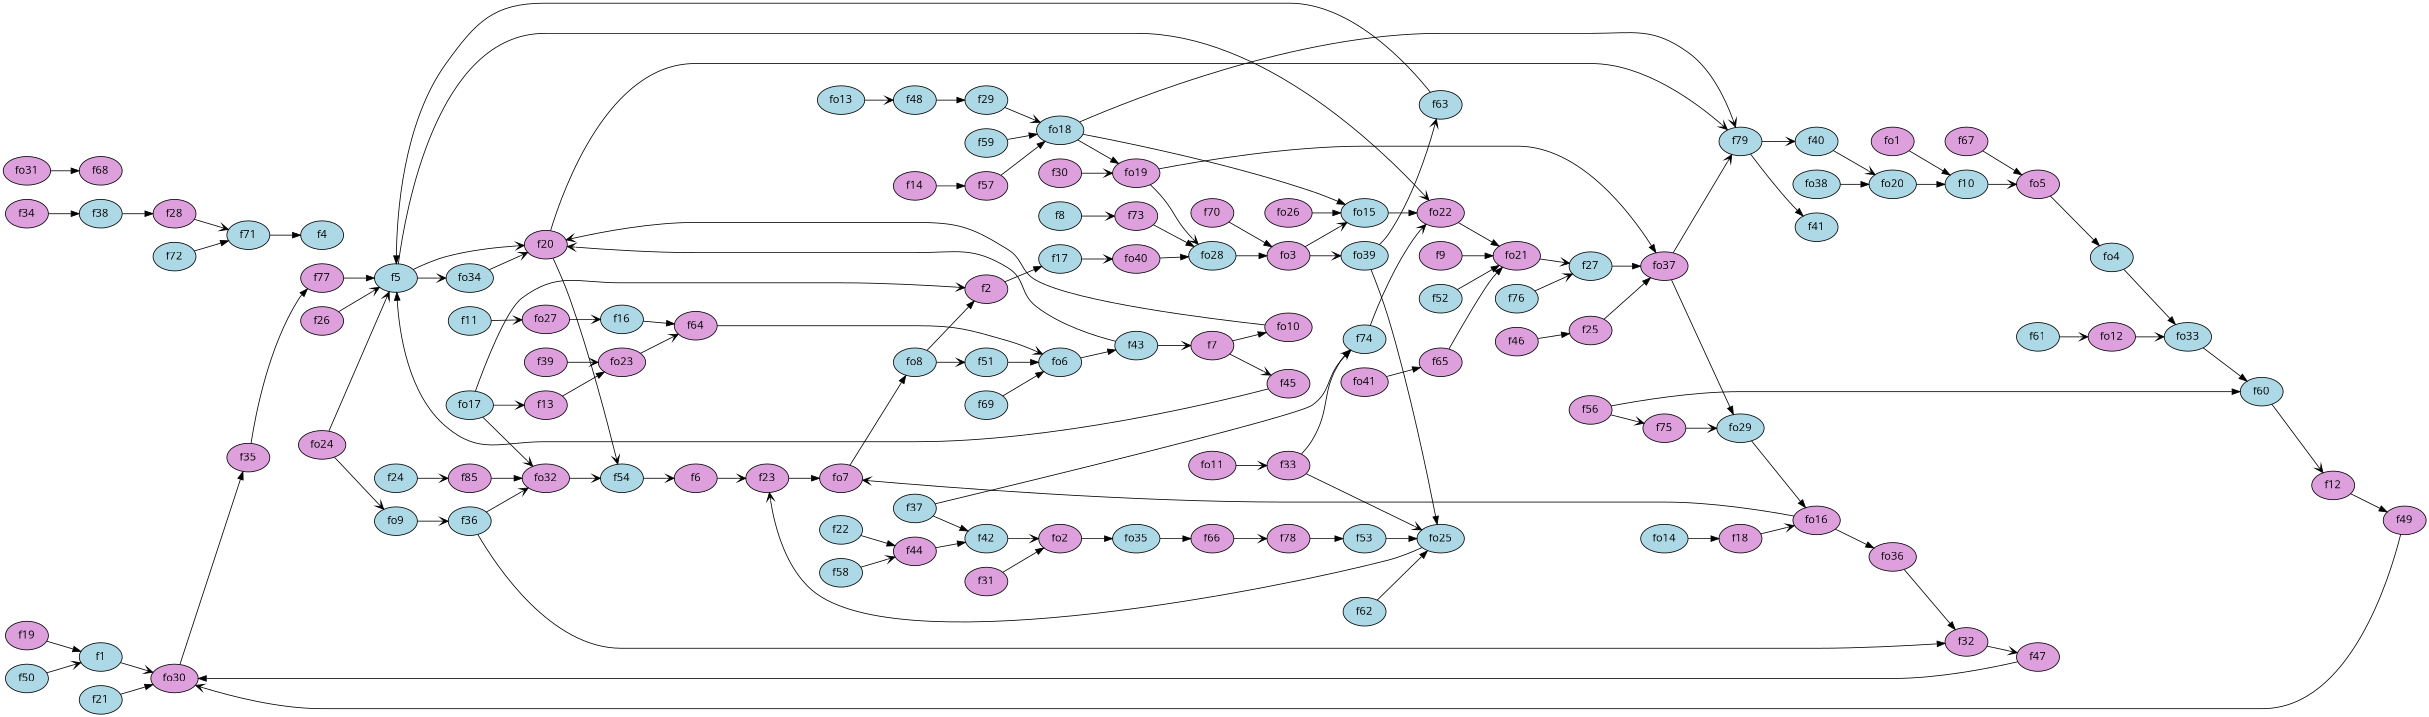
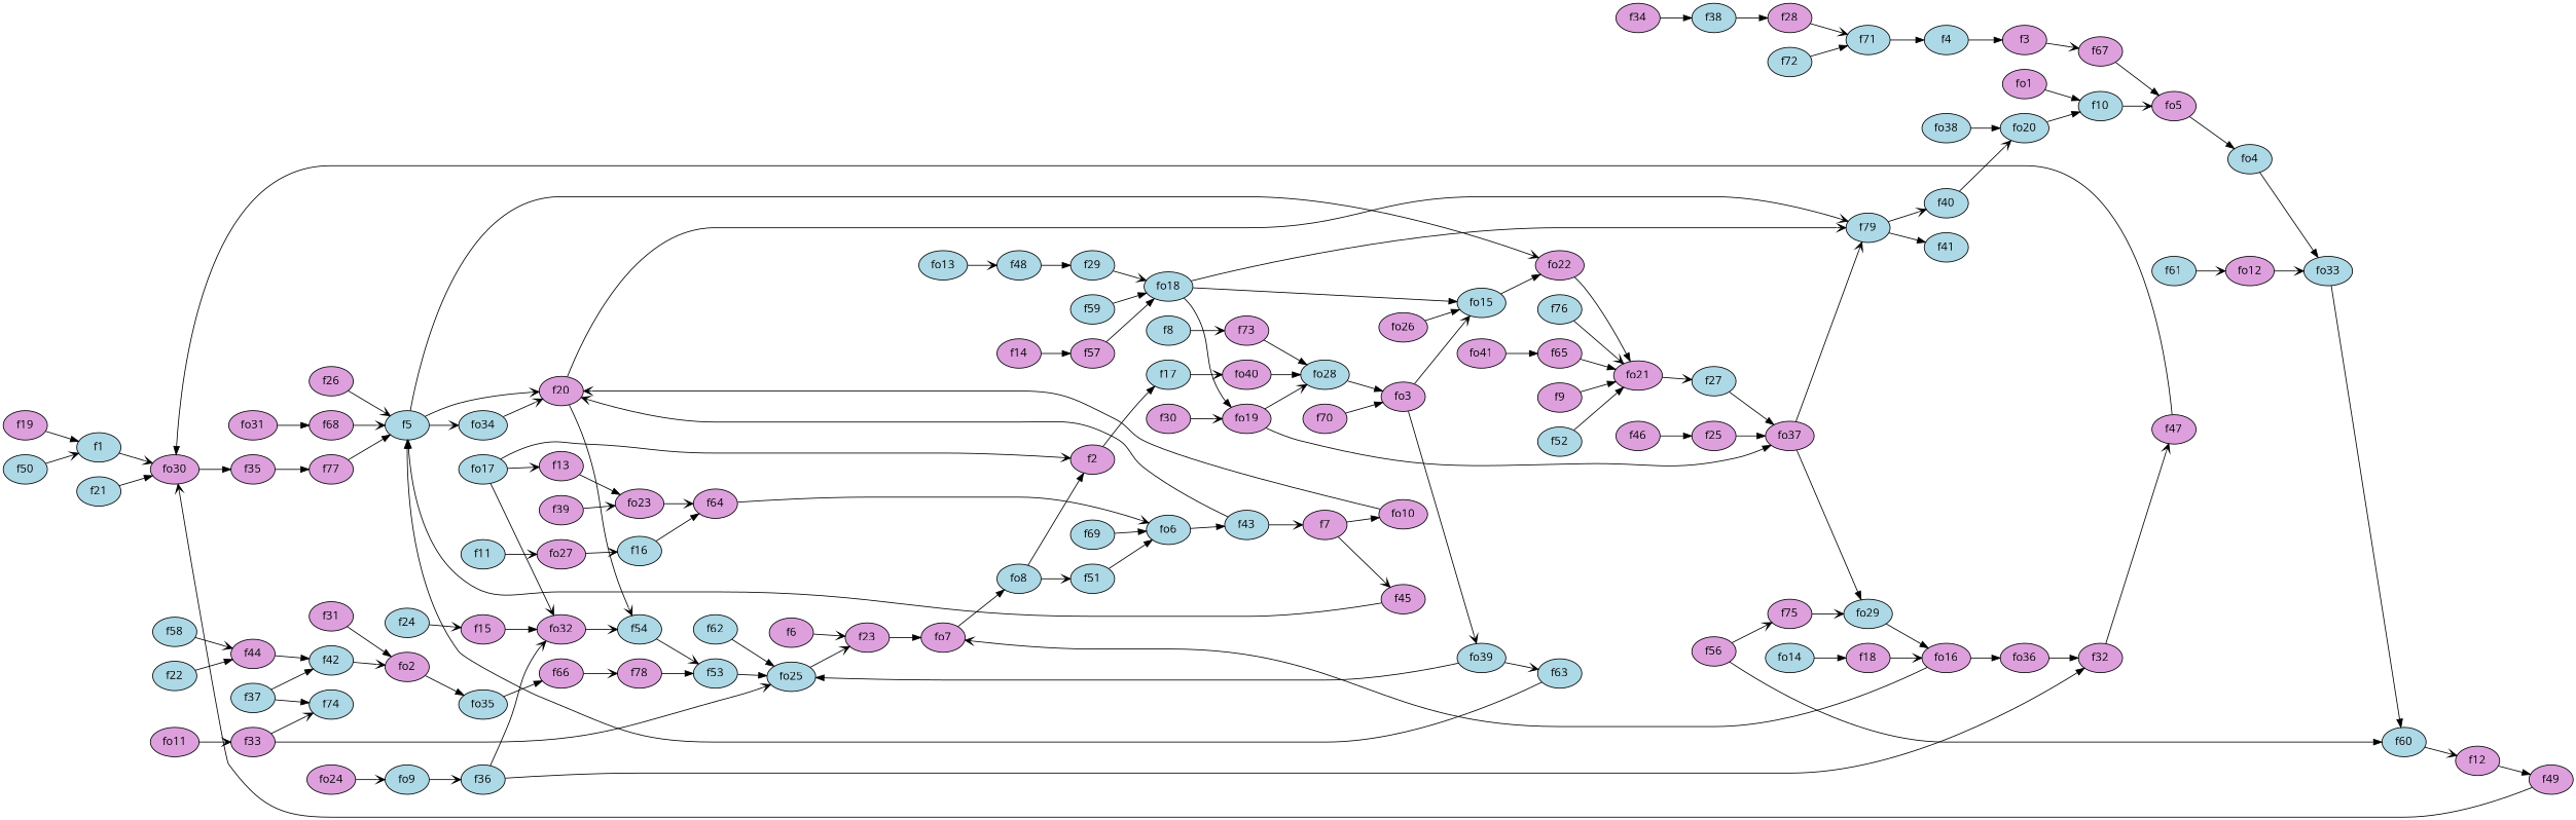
  strict digraph {
    fontname="Open Sans"
    rankdir=LR
    node [fillcolor=plum fontname="Open Sans" style=filled]
    edge [arrowhead=normal fontname="Open Sans" weight=2]
    f1 [fillcolor=lightblue]
    fo30
    f35
    f17 [fillcolor=lightblue]
    f2
    fo40
+   f3
    f67
    fo5
    f4 [fillcolor=lightblue]
    f5 [fillcolor=lightblue]
    f20
    fo22
    fo34 [fillcolor=lightblue]
    f54 [fillcolor=lightblue]
    f79 [fillcolor=lightblue]
    fo21
    f6
    f23
    fo7
    f7
    f45
    fo10
    f8 [fillcolor=lightblue]
    f73
    fo28 [fillcolor=lightblue]
    f9
    f27 [fillcolor=lightblue]
    f10 [fillcolor=lightblue]
    fo4 [fillcolor=lightblue]
    f11 [fillcolor=lightblue]
    fo27
    f16 [fillcolor=lightblue]
    f12
    f49
    f13
    fo23
    f64
    f14
    f57
    fo18 [fillcolor=lightblue]
-   f15 [label=f85]
+   f15
    fo32
    fo6 [fillcolor=lightblue]
    f18
    fo16
    fo36
    f19
    f53 [fillcolor=lightblue]
    f40 [fillcolor=lightblue]
    f41 [fillcolor=lightblue]
    f21 [fillcolor=lightblue]
    f22 [fillcolor=lightblue]
    f44
    f42 [fillcolor=lightblue]
    fo8 [fillcolor=lightblue]
    f24 [fillcolor=lightblue]
    f25
    fo37
    fo29 [fillcolor=lightblue]
    f26
    f71 [fillcolor=lightblue]
    f28
    f29 [fillcolor=lightblue]
    fo19
    fo15 [fillcolor=lightblue]
    f30
    f31
    fo2
    fo35 [fillcolor=lightblue]
    f32
    f47
    f74 [fillcolor=lightblue]
    f33
    fo25 [fillcolor=lightblue]
    f38 [fillcolor=lightblue]
    f34
    f77
    f36 [fillcolor=lightblue]
    f37 [fillcolor=lightblue]
    f39
    fo20 [fillcolor=lightblue]
    f43 [fillcolor=lightblue]
    f46
    f48 [fillcolor=lightblue]
    f50 [fillcolor=lightblue]
    f51 [fillcolor=lightblue]
    f52 [fillcolor=lightblue]
    f66
    f78
    f60 [fillcolor=lightblue]
    f56
    f75
    f58 [fillcolor=lightblue]
    f59 [fillcolor=lightblue]
    f61 [fillcolor=lightblue]
    fo12
    fo33 [fillcolor=lightblue]
    f62 [fillcolor=lightblue]
    f63 [fillcolor=lightblue]
    f65
    f68
    f69 [fillcolor=lightblue]
    f70
    fo3
    fo39 [fillcolor=lightblue]
    f72 [fillcolor=lightblue]
    f76 [fillcolor=lightblue]
    fo1
    fo9 [fillcolor=lightblue]
    fo11
    fo13 [fillcolor=lightblue]
    fo14 [fillcolor=lightblue]
    fo17 [fillcolor=lightblue]
    fo24
    fo26
    fo31
    fo38 [fillcolor=lightblue]
    fo41
    f1 -> fo30 [arrowhead=vee]
    fo30 -> f35
    f35 -> f77
    f17 -> fo40 [arrowhead=vee]
    f2 -> f17
    fo40 -> fo28
+   f3 -> f67 [arrowhead=vee]
    f67 -> fo5
    fo5 -> fo4
+   f4 -> f3
    f5 -> f20 [arrowhead=vee]
    f5 -> fo22 [arrowhead=vee]
    f5 -> fo34 [arrowhead=vee]
    f20 -> f54 [arrowhead=vee]
    f20 -> f79 [arrowhead=vee]
    fo22 -> fo21
    fo34 -> f20 [arrowhead=vee]
-   f54 -> f6 [arrowhead=vee]
+   f54 -> f53 [arrowhead=vee]
    f79 -> f40 [arrowhead=vee]
    f79 -> f41
    fo21 -> f27 [arrowhead=vee]
    f6 -> f23 [arrowhead=vee]
    f23 -> fo7
    fo7 -> fo8
    f7 -> f45 [arrowhead=vee]
    f7 -> fo10
    f45 -> f5
    fo10 -> f20 [arrowhead=vee]
    f8 -> f73 [arrowhead=vee]
    f73 -> fo28
    fo28 -> fo3
    f9 -> fo21
    f27 -> fo37
    f10 -> fo5 [arrowhead=vee]
    fo4 -> fo33
    f11 -> fo27 [arrowhead=vee]
    fo27 -> f16 [arrowhead=vee]
    f16 -> f64
    f12 -> f49
    f49 -> fo30 [arrowhead=vee]
    f13 -> fo23
    fo23 -> f64 [arrowhead=vee]
    f64 -> fo6 [arrowhead=vee]
    f14 -> f57
    f57 -> fo18
    fo18 -> f79 [arrowhead=vee]
    fo18 -> fo19
    fo18 -> fo15
    f15 -> fo32
    fo32 -> f54 [arrowhead=vee]
    fo6 -> f43
    f18 -> fo16 [arrowhead=vee]
    fo16 -> fo7 [arrowhead=vee]
    fo16 -> fo36
    fo36 -> f32
    f19 -> f1
    f53 -> fo25
    f40 -> fo20 [arrowhead=vee]
    f21 -> fo30
    f22 -> f44
    f44 -> f42
    f42 -> fo2 [arrowhead=vee]
    fo8 -> f2
    fo8 -> f51 [arrowhead=vee]
    f24 -> f15 [arrowhead=vee]
    f25 -> fo37
    fo37 -> f79 [arrowhead=vee]
    fo37 -> fo29
    fo29 -> fo16
    f26 -> f5 [arrowhead=vee]
    f71 -> f4
    f28 -> f71 [arrowhead=vee]
    f29 -> fo18 [arrowhead=vee]
    fo19 -> fo28 [arrowhead=vee]
    fo19 -> fo37
    fo15 -> fo22
    f30 -> fo19 [arrowhead=vee]
    f31 -> fo2
    fo2 -> fo35
    fo35 -> f66
    f32 -> f47 [arrowhead=vee]
    f47 -> fo30
-   f74 -> fo22 [arrowhead=vee]
    f33 -> f74 [arrowhead=vee]
    f33 -> fo25 [arrowhead=vee]
    fo25 -> f23 [arrowhead=vee]
    f38 -> f28
    f34 -> f38
    f77 -> f5
    f36 -> fo32 [arrowhead=vee]
    f36 -> f32
    f37 -> f42
    f37 -> f74
    f39 -> fo23 [arrowhead=vee]
    fo20 -> f10
    f43 -> f20 [arrowhead=vee]
    f43 -> f7 [arrowhead=vee]
    f46 -> f25
    f48 -> f29
    f50 -> f1 [arrowhead=vee]
    f51 -> fo6
    f52 -> fo21
    f66 -> f78 [arrowhead=vee]
    f78 -> f53
    f60 -> f12 [arrowhead=vee]
    f56 -> f60
    f56 -> f75 [arrowhead=vee]
    f75 -> fo29 [arrowhead=vee]
    f58 -> f44 [arrowhead=vee]
    f59 -> fo18
    f61 -> fo12 [arrowhead=vee]
    fo12 -> fo33 [arrowhead=vee]
    fo33 -> f60
    f62 -> fo25
    f63 -> f5
    f65 -> fo21
-   fo24 -> f5 [arrowhead=vee]
+   f68 -> f5 [arrowhead=vee]
    f69 -> fo6
    f70 -> fo3
    fo3 -> fo15 [arrowhead=vee]
    fo3 -> fo39 [arrowhead=vee]
    fo39 -> fo25
    fo39 -> f63 [arrowhead=vee]
    f72 -> f71
-   f76 -> f27 [arrowhead=vee]
+   f76 -> fo21 [arrowhead=vee]
    fo1 -> f10
    fo9 -> f36 [arrowhead=vee]
    fo11 -> f33 [arrowhead=vee]
    fo13 -> f48 [arrowhead=vee]
    fo14 -> f18
    fo17 -> f2 [arrowhead=vee]
    fo17 -> f13 [arrowhead=vee]
    fo17 -> fo32 [arrowhead=vee]
    fo24 -> fo9 [arrowhead=vee]
    fo26 -> fo15
    fo31 -> f68
    fo38 -> fo20
    fo41 -> f65
  }
